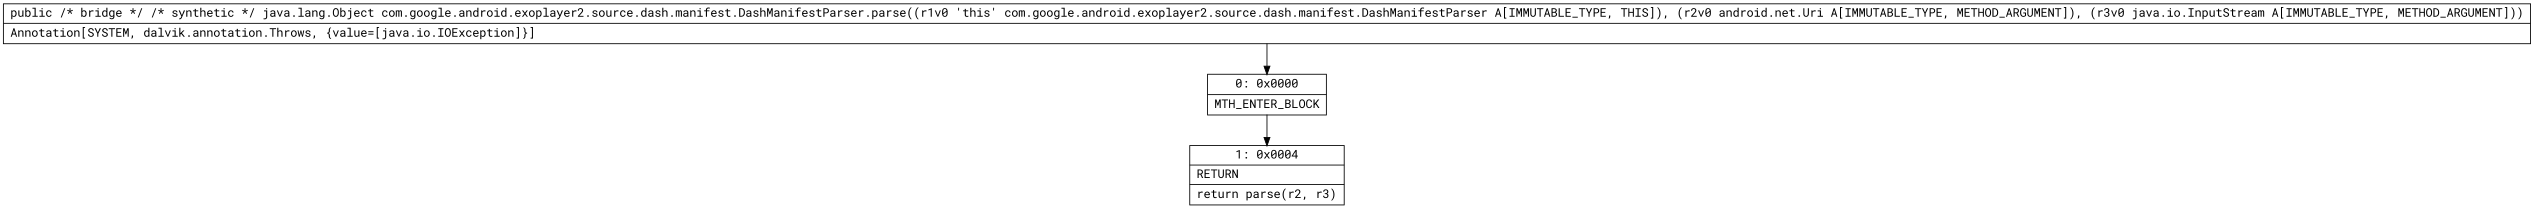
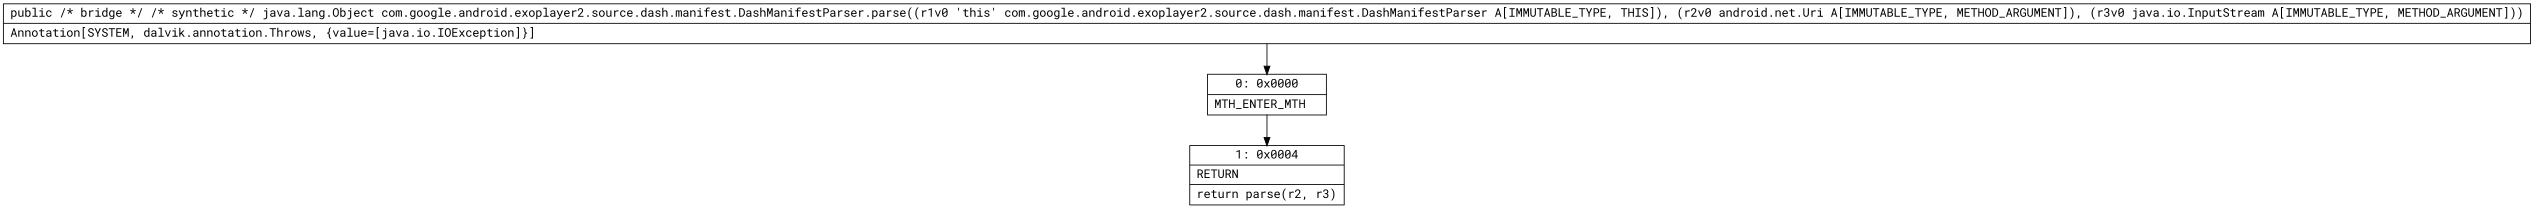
  digraph {
    fontname="Roboto Mono"
    node [shape=record fontname="Roboto Mono"]
    edge [fontname="Roboto Mono"]
-   n1 [label="{0\:\ 0x0000|MTH_ENTER_BLOCK\l}"]
+   n1 [label="{0\:\ 0x0000|MTH_ENTER_MTH\l}"]
    n2 [label="{1\:\ 0x0004|RETURN\l|return parse(r2, r3)\l}"]
    n3 [label="{public \/* bridge *\/ \/* synthetic *\/ java.lang.Object com.google.android.exoplayer2.source.dash.manifest.DashManifestParser.parse((r1v0 'this' com.google.android.exoplayer2.source.dash.manifest.DashManifestParser A[IMMUTABLE_TYPE, THIS]), (r2v0 android.net.Uri A[IMMUTABLE_TYPE, METHOD_ARGUMENT]), (r3v0 java.io.InputStream A[IMMUTABLE_TYPE, METHOD_ARGUMENT]))  | Annotation[SYSTEM, dalvik.annotation.Throws, \{value=[java.io.IOException]\}]\l}"]
    n1 -> n2
    n3 -> n1
  }
